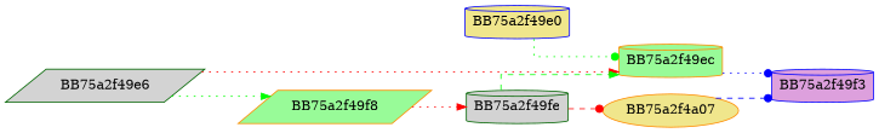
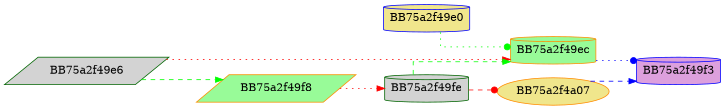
  digraph {
    rankdir=LR
    splines=ortho
    node [color=darkorange fillcolor=khaki shape=cylinder style=filled]
    edge [arrowhead=normal color=green style=dotted]
    BB75a2f49e0 [color=blue]
    BB75a2f49ec [fillcolor=palegreen]
    BB75a2f49f3 [color=blue fillcolor=plum]
    BB75a2f49e6 [color=darkgreen fillcolor=lightgrey shape=parallelogram]
    BB75a2f49f8 [fillcolor=palegreen shape=parallelogram]
    BB75a2f49fe [color=darkgreen fillcolor=lightgrey]
    BB75a2f4a07 [shape=ellipse]
    BB75a2f49e0 -> BB75a2f49ec [arrowhead=dot]
    BB75a2f49ec -> BB75a2f49f3 [arrowhead=dot color=blue]
    BB75a2f49e6 -> BB75a2f49ec [color=red]
-   BB75a2f49e6 -> BB75a2f49f8
+   BB75a2f49e6 -> BB75a2f49f8 [style=dashed]
    BB75a2f49f8 -> BB75a2f49fe [color=red]
    BB75a2f49fe -> BB75a2f49ec [style=dashed]
    BB75a2f49fe -> BB75a2f4a07 [arrowhead=dot color=red style=dashed]
-   BB75a2f4a07 -> BB75a2f49f3 [arrowhead=dot color=blue style=dashed]
+   BB75a2f4a07 -> BB75a2f49f3 [color=blue style=dashed]
  }
